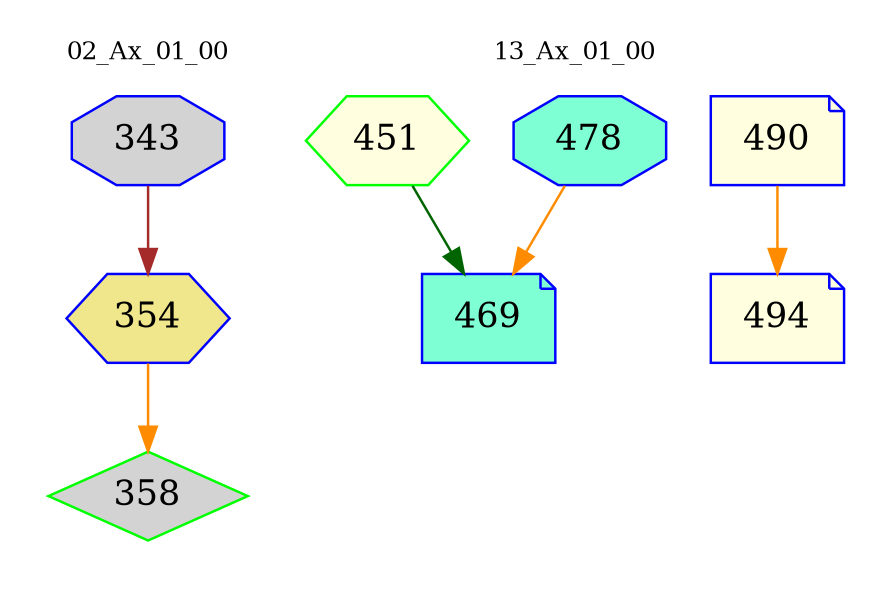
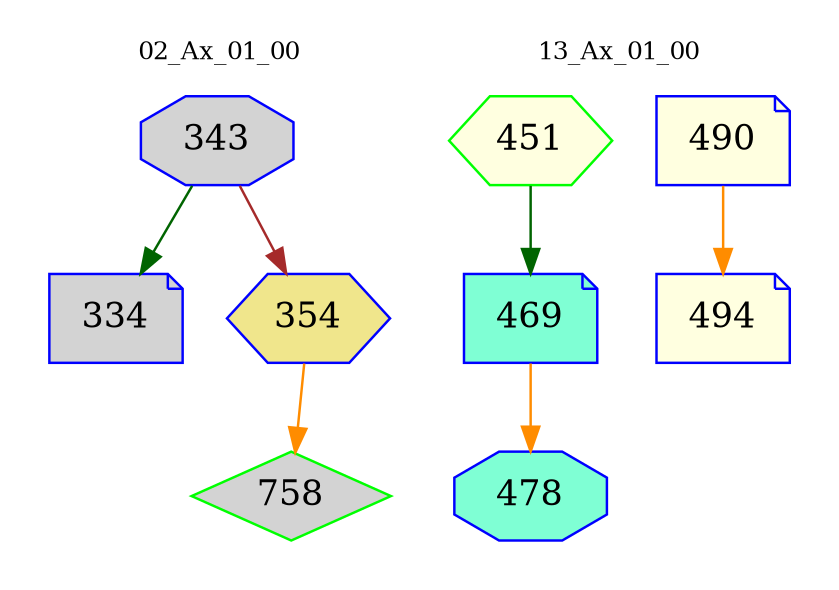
  digraph {
    node [color=blue fillcolor=lightgrey shape=note style=filled]
    edge [color=darkorange]
    n1 [label=343 shape=octagon]
+   n2 [label=334]
    n3 [fillcolor=khaki label=354 shape=hexagon]
-   n4 [color=green label=358 shape=diamond]
+   n4 [color=green label=758 shape=diamond]
    n5 [fillcolor=aquamarine label=478 shape=octagon]
    n6 [fillcolor=aquamarine label=469]
    n7 [fillcolor=lightyellow label=490]
    n8 [color=green fillcolor=lightyellow label=451 shape=hexagon]
    n9 [fillcolor=lightyellow label=494]
    subgraph cluster_1 {
      color=white
      fontsize=10
      label="02_Ax_01_00"
      n1
+     n2
      n3
      n4
    }
    subgraph cluster_2 {
      color=white
      fontsize=10
      label="13_Ax_01_00"
      n5
      n6
      n7
      n8
      n9
    }
+   n1 -> n2 [color=darkgreen]
    n1 -> n3 [color=brown]
    n3 -> n4
-   n5 -> n6
+   n6 -> n5
    n7 -> n9
    n8 -> n6 [color=darkgreen]
  }
